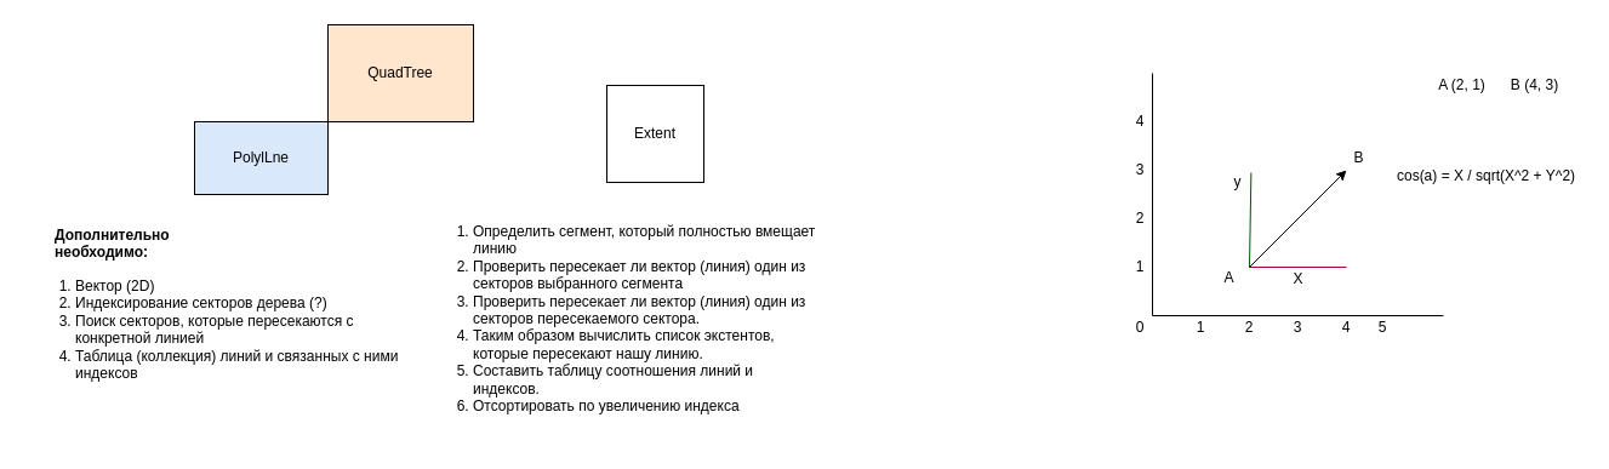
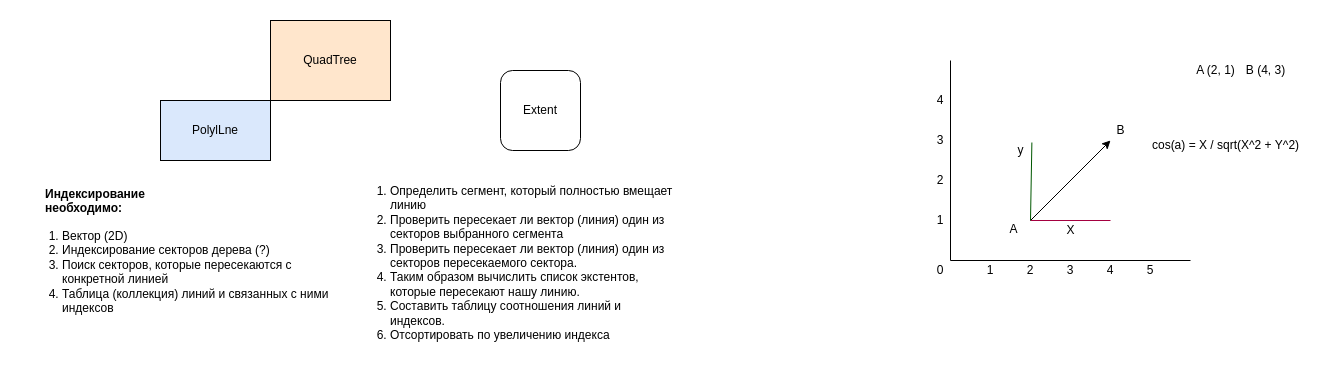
  <mxCell id="0" />
  <mxCell id="1" parent="0" />
  <mxCell id="2" value="QuadTree" style="rounded=0;whiteSpace=wrap;html=1;fillColor=#ffe6cc;" vertex="1" parent="1"><mxGeometry x="270" y="20" width="120" height="80" as="geometry" /></mxCell>
  <mxCell id="3" value="PolylLne" style="rounded=0;whiteSpace=wrap;html=1;fillColor=#dae8fc;" vertex="1" parent="1"><mxGeometry x="160" y="100" width="110" height="60" as="geometry" /></mxCell>
- <mxCell id="4" value="Extent" style="rounded=0;whiteSpace=wrap;html=1;" vertex="1" parent="1"><mxGeometry x="500" y="70" width="80" height="80" as="geometry" /></mxCell>
+ <mxCell id="4" value="Extent" style="whiteSpace=wrap;html=1;rounded=1;" vertex="1" parent="1"><mxGeometry x="500" y="70" width="80" height="80" as="geometry" /></mxCell>
  <mxCell id="5" value="&lt;ol&gt;&lt;li&gt;Вектор (2D)&lt;/li&gt;&lt;li&gt;Индексирование секторов дерева (?)&lt;/li&gt;&lt;li&gt;Поиск секторов, которые пересекаются с конкретной линией&lt;/li&gt;&lt;li&gt;Таблица (коллекция) линий и связанных с ними индексов&lt;/li&gt;&lt;/ol&gt;" style="text;strokeColor=none;fillColor=none;html=1;whiteSpace=wrap;verticalAlign=top;overflow=hidden;" vertex="1" parent="1"><mxGeometry x="20" y="210" width="327.5" height="110" as="geometry" /></mxCell>
- <mxCell id="6" value="Дополнительно необходимо:" style="text;html=1;strokeColor=none;fillColor=none;align=left;verticalAlign=top;whiteSpace=wrap;rounded=0;fontStyle=1" vertex="1" parent="1"><mxGeometry x="42.5" y="180" width="150" height="40" as="geometry" /></mxCell>
+ <mxCell id="6" value="Индексирование необходимо:" style="text;html=1;strokeColor=none;fillColor=none;align=left;verticalAlign=top;whiteSpace=wrap;rounded=0;fontStyle=1" vertex="1" parent="1"><mxGeometry x="42.5" y="180" width="150" height="40" as="geometry" /></mxCell>
  <mxCell id="7" value="" style="endArrow=classic;html=1;" edge="1" parent="1"><mxGeometry width="50" height="50" relative="1" as="geometry"><mxPoint x="1030" y="220" as="sourcePoint" /><mxPoint x="1110" y="140" as="targetPoint" /></mxGeometry></mxCell>
  <mxCell id="8" value="" style="endArrow=none;html=1;" edge="1" parent="1"><mxGeometry width="50" height="50" relative="1" as="geometry"><mxPoint x="950" y="60" as="sourcePoint" /><mxPoint x="950" y="260" as="targetPoint" /></mxGeometry></mxCell>
  <mxCell id="9" value="" style="endArrow=none;html=1;" edge="1" parent="1"><mxGeometry width="50" height="50" relative="1" as="geometry"><mxPoint x="1190" y="260" as="sourcePoint" /><mxPoint x="950" y="260" as="targetPoint" /></mxGeometry></mxCell>
  <mxCell id="10" value="0" style="text;html=1;strokeColor=none;fillColor=none;align=center;verticalAlign=middle;whiteSpace=wrap;rounded=0;" vertex="1" parent="1"><mxGeometry x="930" y="260" width="20" height="20" as="geometry" /></mxCell>
  <mxCell id="11" value="1" style="text;html=1;strokeColor=none;fillColor=none;align=center;verticalAlign=middle;whiteSpace=wrap;rounded=0;" vertex="1" parent="1"><mxGeometry x="980" y="260" width="20" height="20" as="geometry" /></mxCell>
  <mxCell id="12" value="2" style="text;html=1;strokeColor=none;fillColor=none;align=center;verticalAlign=middle;whiteSpace=wrap;rounded=0;" vertex="1" parent="1"><mxGeometry x="1020" y="260" width="20" height="20" as="geometry" /></mxCell>
  <mxCell id="13" value="3" style="text;html=1;strokeColor=none;fillColor=none;align=center;verticalAlign=middle;whiteSpace=wrap;rounded=0;" vertex="1" parent="1"><mxGeometry x="1060" y="260" width="20" height="20" as="geometry" /></mxCell>
  <mxCell id="14" value="4" style="text;html=1;strokeColor=none;fillColor=none;align=center;verticalAlign=middle;whiteSpace=wrap;rounded=0;" vertex="1" parent="1"><mxGeometry x="1100" y="260" width="20" height="20" as="geometry" /></mxCell>
- <mxCell id="15" value="5&lt;br&gt;" style="text;html=1;strokeColor=none;fillColor=none;align=center;verticalAlign=middle;whiteSpace=wrap;rounded=0;" vertex="1" parent="1"><mxGeometry x="1130" y="260" width="20" height="20" as="geometry" /></mxCell>
+ <mxCell id="15" value="5&lt;br&gt;" style="text;html=1;strokeColor=none;fillColor=none;align=center;verticalAlign=middle;whiteSpace=wrap;rounded=0;" vertex="1" parent="1"><mxGeometry x="1140" y="260" width="20" height="20" as="geometry" /></mxCell>
  <mxCell id="16" value="1" style="text;html=1;strokeColor=none;fillColor=none;align=center;verticalAlign=middle;whiteSpace=wrap;rounded=0;" vertex="1" parent="1"><mxGeometry x="930" y="210" width="20" height="20" as="geometry" /></mxCell>
  <mxCell id="17" value="2" style="text;html=1;strokeColor=none;fillColor=none;align=center;verticalAlign=middle;whiteSpace=wrap;rounded=0;" vertex="1" parent="1"><mxGeometry x="930" y="170" width="20" height="20" as="geometry" /></mxCell>
  <mxCell id="18" value="3" style="text;html=1;strokeColor=none;fillColor=none;align=center;verticalAlign=middle;whiteSpace=wrap;rounded=0;" vertex="1" parent="1"><mxGeometry x="930" y="130" width="20" height="20" as="geometry" /></mxCell>
  <mxCell id="19" value="4" style="text;html=1;strokeColor=none;fillColor=none;align=center;verticalAlign=middle;whiteSpace=wrap;rounded=0;" vertex="1" parent="1"><mxGeometry x="930" y="90" width="20" height="20" as="geometry" /></mxCell>
  <mxCell id="20" value="A" style="text;html=1;align=center;verticalAlign=middle;resizable=0;points=[];autosize=1;" vertex="1" parent="1"><mxGeometry x="1003" y="219" width="20" height="20" as="geometry" /></mxCell>
  <mxCell id="21" value="B" style="text;html=1;align=center;verticalAlign=middle;resizable=0;points=[];autosize=1;" vertex="1" parent="1"><mxGeometry x="1110" y="120" width="20" height="20" as="geometry" /></mxCell>
- <mxCell id="22" value="A (2, 1)" style="text;html=1;align=center;verticalAlign=middle;resizable=0;points=[];autosize=1;" vertex="1" parent="1"><mxGeometry x="1180" y="60" width="50" height="20" as="geometry" /></mxCell>
+ <mxCell id="22" value="A (2, 1)" style="text;html=1;align=center;verticalAlign=middle;resizable=0;points=[];autosize=1;" vertex="1" parent="1"><mxGeometry x="1190" y="60" width="50" height="20" as="geometry" /></mxCell>
  <mxCell id="23" value="B (4, 3)" style="text;html=1;align=center;verticalAlign=middle;resizable=0;points=[];autosize=1;" vertex="1" parent="1"><mxGeometry x="1240" y="60" width="50" height="20" as="geometry" /></mxCell>
  <mxCell id="24" value="" style="endArrow=none;html=1;fillColor=#d80073;strokeColor=#A50040;" edge="1" parent="1"><mxGeometry width="50" height="50" relative="1" as="geometry"><mxPoint x="1030" y="220" as="sourcePoint" /><mxPoint x="1110" y="220" as="targetPoint" /></mxGeometry></mxCell>
  <mxCell id="25" value="" style="endArrow=none;html=1;fillColor=#008a00;strokeColor=#005700;entryX=1.069;entryY=0.1;entryDx=0;entryDy=0;entryPerimeter=0;" edge="1" parent="1" target="27"><mxGeometry width="50" height="50" relative="1" as="geometry"><mxPoint x="1030" y="220" as="sourcePoint" /><mxPoint x="1030" y="100" as="targetPoint" /></mxGeometry></mxCell>
  <mxCell id="26" value="X" style="text;html=1;align=center;verticalAlign=middle;resizable=0;points=[];autosize=1;" vertex="1" parent="1"><mxGeometry x="1060" y="220" width="20" height="20" as="geometry" /></mxCell>
  <mxCell id="27" value="y" style="text;html=1;align=center;verticalAlign=middle;resizable=0;points=[];autosize=1;" vertex="1" parent="1"><mxGeometry x="1010" y="140" width="20" height="20" as="geometry" /></mxCell>
  <mxCell id="28" value="cos(a) = X / sqrt(X^2 + Y^2)" style="text;html=1;align=center;verticalAlign=middle;resizable=0;points=[];autosize=1;" vertex="1" parent="1"><mxGeometry x="1145" y="135" width="160" height="20" as="geometry" /></mxCell>
  <mxCell id="29" value="&lt;ol&gt;&lt;li&gt;Определить сегмент, который полностью вмещает линию&lt;/li&gt;&lt;li&gt;Проверить пересекает ли вектор (линия) один из секторов выбранного сегмента&lt;/li&gt;&lt;li&gt;Проверить пересекает ли вектор (линия) один из секторов пересекаемого сектора.&lt;/li&gt;&lt;li&gt;Таким образом вычислить список экстентов, которые пересекают нашу линию.&lt;/li&gt;&lt;li&gt;Составить таблицу соотношения линий и индексов.&lt;/li&gt;&lt;li&gt;Отсортировать по увеличению индекса&lt;/li&gt;&lt;/ol&gt;" style="text;strokeColor=none;fillColor=none;html=1;whiteSpace=wrap;verticalAlign=top;overflow=hidden;" vertex="1" parent="1"><mxGeometry x="347.5" y="165" width="327.5" height="200" as="geometry" /></mxCell>
